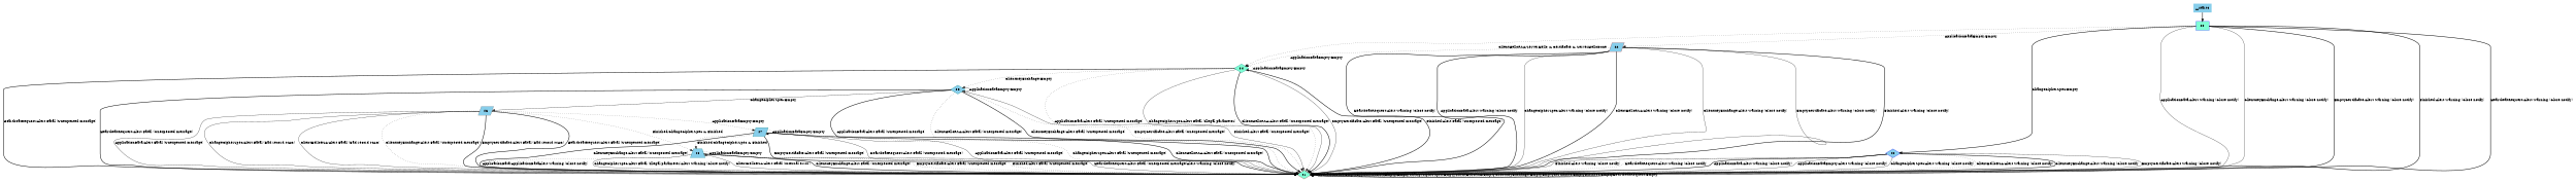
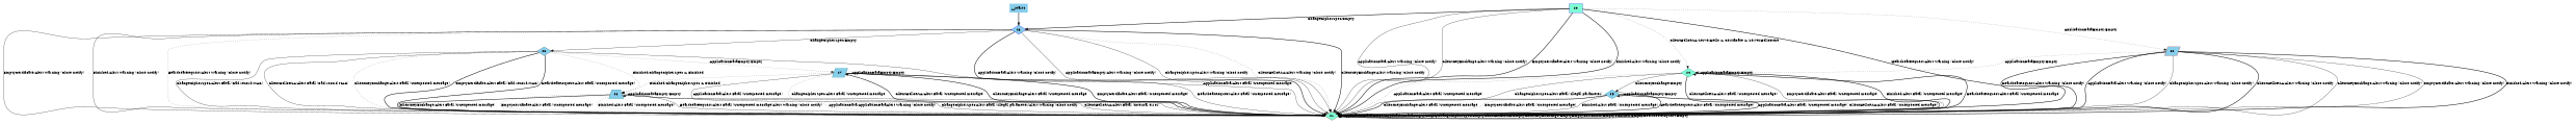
  digraph {
    node [color=teal fillcolor=skyblue shape=diamond style=filled]
    edge [style=solid]
    n1 [label=s7 shape=parallelogram]
    n2 [color=brown fillcolor=aquamarine label=s1]
    n3 [label=s8 shape=trapezium]
    n4 [color=brown label=s2 shape=parallelogram]
    n5 [fillcolor=aquamarine label=s4]
    n6 [color=blue label=s3]
    n7 [color=blue fillcolor=aquamarine label=s0 shape=box]
    n8 [label=s5]
-   n9 [color=gray40 label=s6 shape=parallelogram]
+   n9 [color=gray40 label=s6]
    n10 [label=__start4 shape=none]
    n1 -> n1 [label="ApplicationDataEmpty/Empty" style=dotted]
    n1 -> n2 [label="ApplicationData/Alert Fatal (Unexpected message)"]
    n1 -> n2 [label="ChangeCipherSpec/Alert Fatal (Unexpected message)" style=dotted]
    n1 -> n2 [label="ClientHelloRSA/Alert Fatal (Unexpected message)" style=bold]
    n1 -> n2 [label="ClientKeyExchange/Alert Fatal (Unexpected message)" style=bold]
    n1 -> n2 [label="EmptyCertificate/Alert Fatal (Unexpected message)" style=bold]
    n1 -> n2 [label="HeartbeatRequest/Alert Fatal (Unexpected message)"]
    n1 -> n3 [label="Finished/ChangeCipherSpec & Finished" style=dotted]
    n2 -> n2 [label="ApplicationData/Empty" style=dotted]
    n2 -> n2 [label="ApplicationDataEmpty/Empty"]
    n2 -> n2 [label="ChangeCipherSpec/Empty" style=bold]
    n2 -> n2 [label="ClientHelloRSA/Empty" style=dotted]
    n2 -> n2 [label="ClientKeyExchange/Empty" style=dotted]
    n2 -> n2 [label="EmptyCertificate/Empty" style=dotted]
    n2 -> n2 [label="Finished/Empty"]
    n2 -> n2 [label="HeartbeatRequest/Empty" style=bold]
    n3 -> n2 [label="ApplicationData/ApplicationDataAlert Warning (Close notify)" style=dotted]
    n3 -> n2 [label="ChangeCipherSpec/Alert Fatal (Illegal parameter)Alert Warning (Close notify)"]
    n3 -> n2 [label="ClientHelloRSA/Alert Fatal (Internal error)"]
    n3 -> n2 [label="ClientKeyExchange/Alert Fatal (Unexpected message)" style=bold]
    n3 -> n2 [label="EmptyCertificate/Alert Fatal (Unexpected message)" style=dotted]
    n3 -> n2 [label="Finished/Alert Fatal (Unexpected message)" style=dotted]
    n3 -> n2 [label="HeartbeatRequest/Alert Fatal (Unexpected message)Alert Warning (Close notify)"]
    n3 -> n3 [label="ApplicationDataEmpty/Empty" style=dotted]
    n4 -> n2 [label="ApplicationData/Alert Warning (Close notify)" style=bold]
    n4 -> n2 [label="ChangeCipherSpec/Alert Warning (Close notify)"]
    n4 -> n2 [label="ClientHelloRSA/Alert Warning (Close notify)" style=bold]
    n4 -> n2 [label="ClientKeyExchange/Alert Warning (Close notify)"]
    n4 -> n2 [label="EmptyCertificate/Alert Warning (Close notify)"]
    n4 -> n2 [label="Finished/Alert Warning (Close notify)" style=bold]
    n4 -> n2 [label="HeartbeatRequest/Alert Warning (Close notify)" style=bold]
    n4 -> n5 [label="ApplicationDataEmpty/Empty" style=dotted]
    n5 -> n2 [label="ApplicationData/Alert Fatal (Unexpected message)" style=dotted]
    n5 -> n2 [label="ChangeCipherSpec/Alert Fatal (Illegal parameter)"]
    n5 -> n2 [label="ClientHelloRSA/Alert Fatal (Unexpected message)" style=bold]
    n5 -> n2 [label="EmptyCertificate/Alert Fatal (Unexpected message)"]
    n5 -> n2 [label="Finished/Alert Fatal (Unexpected message)" style=bold]
    n5 -> n2 [label="HeartbeatRequest/Alert Fatal (Unexpected message)" style=bold]
    n5 -> n5 [label="ApplicationDataEmpty/Empty" style=dotted]
-   n5 -> n8 [label="ClientKeyExchange/Empty" style=dotted]
+   n5 -> n8 [label="ClientKeyExchange/Empty"]
    n6 -> n2 [label="ApplicationData/Alert Warning (Close notify)" style=bold]
    n6 -> n2 [label="ApplicationDataEmpty/Alert Warning (Close notify)"]
    n6 -> n2 [label="ChangeCipherSpec/Alert Warning (Close notify)"]
    n6 -> n2 [label="ClientHelloRSA/Alert Warning (Close notify)" style=dotted]
    n6 -> n2 [label="ClientKeyExchange/Alert Warning (Close notify)" style=bold]
    n6 -> n2 [label="EmptyCertificate/Alert Warning (Close notify)"]
    n6 -> n2 [label="Finished/Alert Warning (Close notify)"]
    n6 -> n2 [label="HeartbeatRequest/Alert Warning (Close notify)" style=dotted]
    n7 -> n2 [label="ApplicationData/Alert Warning (Close notify)"]
    n7 -> n2 [label="ClientKeyExchange/Alert Warning (Close notify)"]
    n7 -> n2 [label="EmptyCertificate/Alert Warning (Close notify)" style=bold]
    n7 -> n2 [label="Finished/Alert Warning (Close notify)" style=bold]
    n7 -> n2 [label="HeartbeatRequest/Alert Warning (Close notify)" style=bold]
    n7 -> n4 [label="ApplicationDataEmpty/Empty" style=dotted]
    n7 -> n5 [label="ClientHelloRSA/ServerHello & Certificate & ServerHelloDone" style=dotted]
    n7 -> n6 [label="ChangeCipherSpec/Empty" style=bold]
    n8 -> n2 [label="ApplicationData/Alert Fatal (Unexpected message)" style=bold]
    n8 -> n2 [label="ClientHelloRSA/Alert Fatal (Unexpected message)" style=dotted]
    n8 -> n2 [label="ClientKeyExchange/Alert Fatal (Unexpected message)" style=bold]
    n8 -> n2 [label="EmptyCertificate/Alert Fatal (Unexpected message)" style=dotted]
    n8 -> n2 [label="Finished/Alert Fatal (Unexpected message)"]
    n8 -> n2 [label="HeartbeatRequest/Alert Fatal (Unexpected message)" style=bold]
    n8 -> n8 [label="ApplicationDataEmpty/Empty"]
-   n8 -> n9 [label="ChangeCipherSpec/Empty"]
+   n6 -> n9 [label="ChangeCipherSpec/Empty"]
    n9 -> n1 [label="ApplicationDataEmpty/Empty" style=dotted]
    n9 -> n2 [label="ApplicationData/Alert Fatal (Unexpected message)"]
    n9 -> n2 [label="ChangeCipherSpec/Alert Fatal (Bad record MAC)"]
    n9 -> n2 [label="ClientHelloRSA/Alert Fatal (Bad record MAC)"]
    n9 -> n2 [label="ClientKeyExchange/Alert Fatal (Unexpected message)" style=dotted]
    n9 -> n2 [label="EmptyCertificate/Alert Fatal (Bad record MAC)" style=bold]
    n9 -> n2 [label="HeartbeatRequest/Alert Fatal (Unexpected message)" style=bold]
    n9 -> n3 [label="Finished/ChangeCipherSpec & Finished" style=dotted]
-   n10 -> n7 [style=bold]
+   n10 -> n6 [style=bold]
  }
